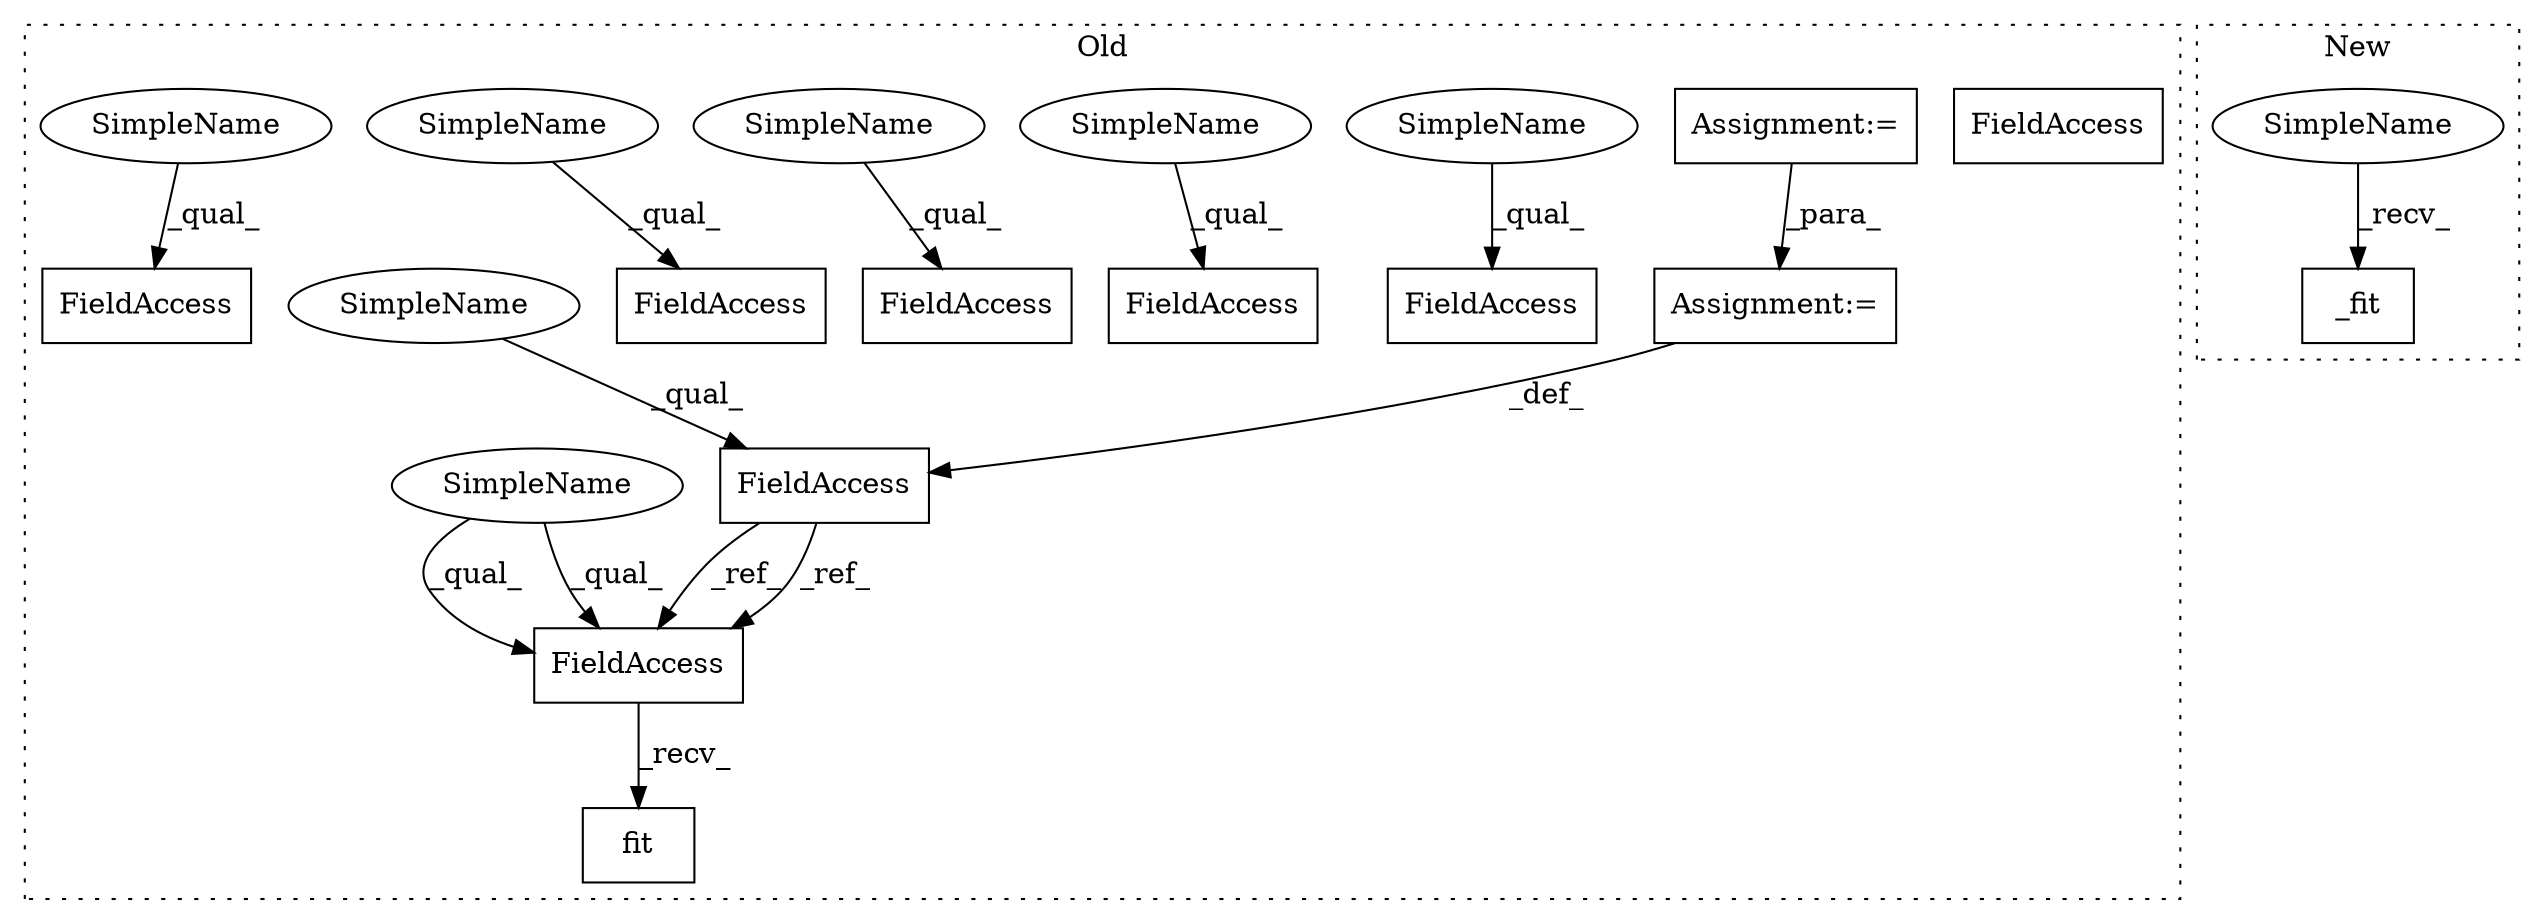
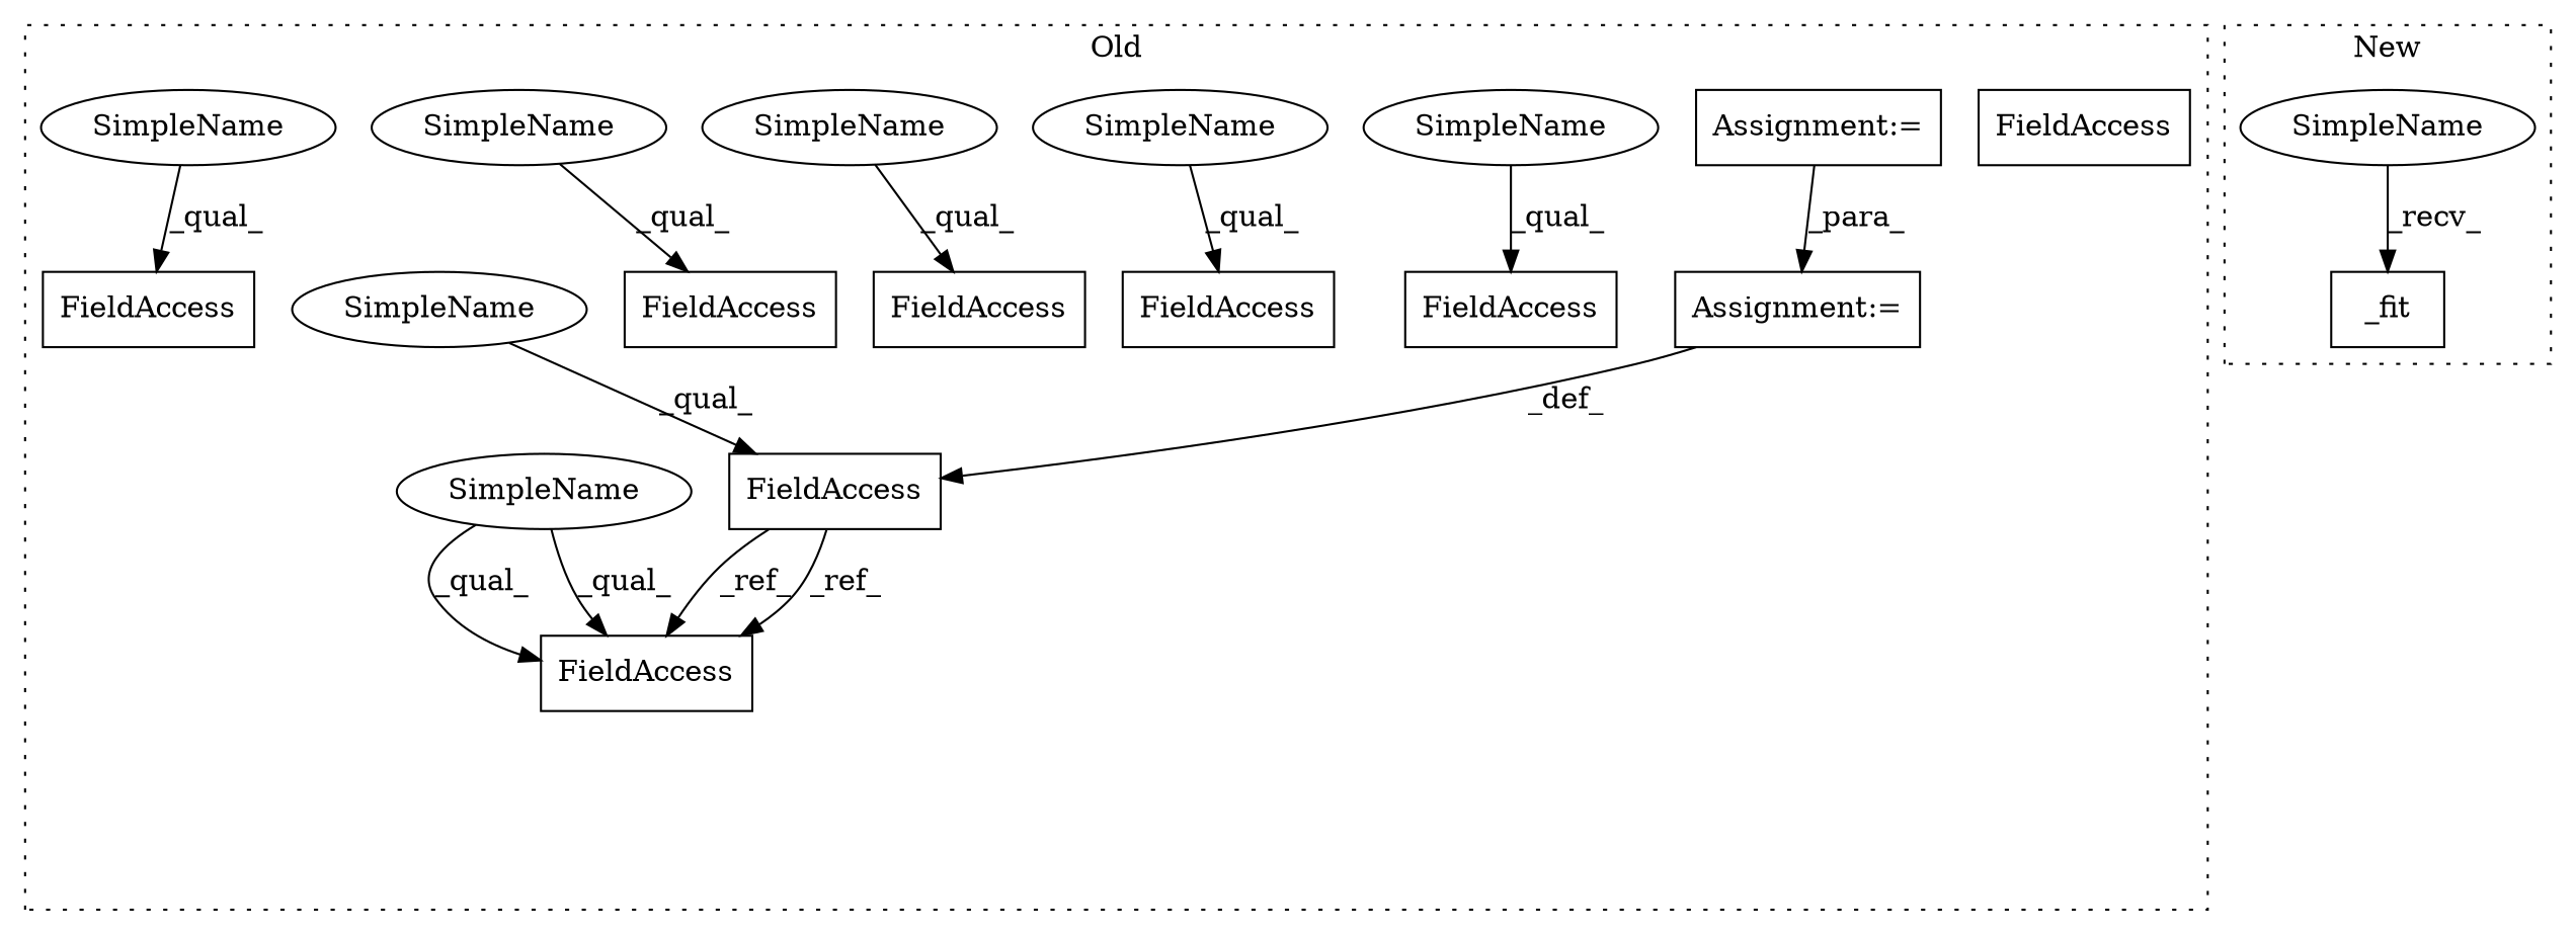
  digraph {
    node [a=22 l=4 s=1892 shape=box]
-   n1 [a=32 l="4,1" label=fit s="1910,1917"]
    n2 [l=17 label=FieldAccess s=1683]
    n3 [l=19 label=FieldAccess s=1510]
    n4 [l=21 label=FieldAccess s=1795]
    n5 [l=14 label=FieldAccess s=1646]
    n6 [l=17 label=FieldAccess]
    n7 [l=14 label=FieldAccess s=1574]
    n8 [l=19 label=FieldAccess s=1534]
    n9 [a=7 l=7 label="Assignment:=" s=1218]
    n10 [a=7 l=1 label="Assignment:=" s=1700]
    n11 [a=42 label=SimpleName s=1534 shape=ellipse]
    n12 [a=42 label=SimpleName s=1646 shape=ellipse]
    n13 [a=42 label=SimpleName s=1795 shape=ellipse]
    n14 [a=42 label=SimpleName s=1510 shape=ellipse]
    n15 [a=42 label=SimpleName s=1683 shape=ellipse]
    n16 [a=42 label=SimpleName shape=ellipse]
    n17 [a=42 label=SimpleName s=1574 shape=ellipse]
    n18 [l=17 label=FieldAccess]
    n19 [a=32 l="5,1" label=_fit s="2008,2014"]
    n20 [a=42 label=SimpleName s=2003 shape=ellipse]
    subgraph cluster_1 {
      label=Old
      style=dotted
-     n1
      n2
      n3
      n4
      n5
      n6
      n7
      n8
      n9
      n10
      n11
      n12
      n13
      n14
      n15
      n16
      n17
      n18
    }
    subgraph cluster_2 {
      label=New
      style=dotted
      n19
      n20
    }
    n2 -> n18 [label=_ref_]
    n2 -> n18 [label=_ref_]
    n9 -> n10 [label=_para_]
    n10 -> n2 [label=_def_]
    n11 -> n8 [label=_qual_]
    n12 -> n5 [label=_qual_]
    n13 -> n4 [label=_qual_]
    n14 -> n3 [label=_qual_]
    n15 -> n2 [label=_qual_]
    n16 -> n18 [label=_qual_]
    n16 -> n18 [label=_qual_]
    n17 -> n7 [label=_qual_]
-   n18 -> n1 [label=_recv_]
    n20 -> n19 [label=_recv_]
  }
